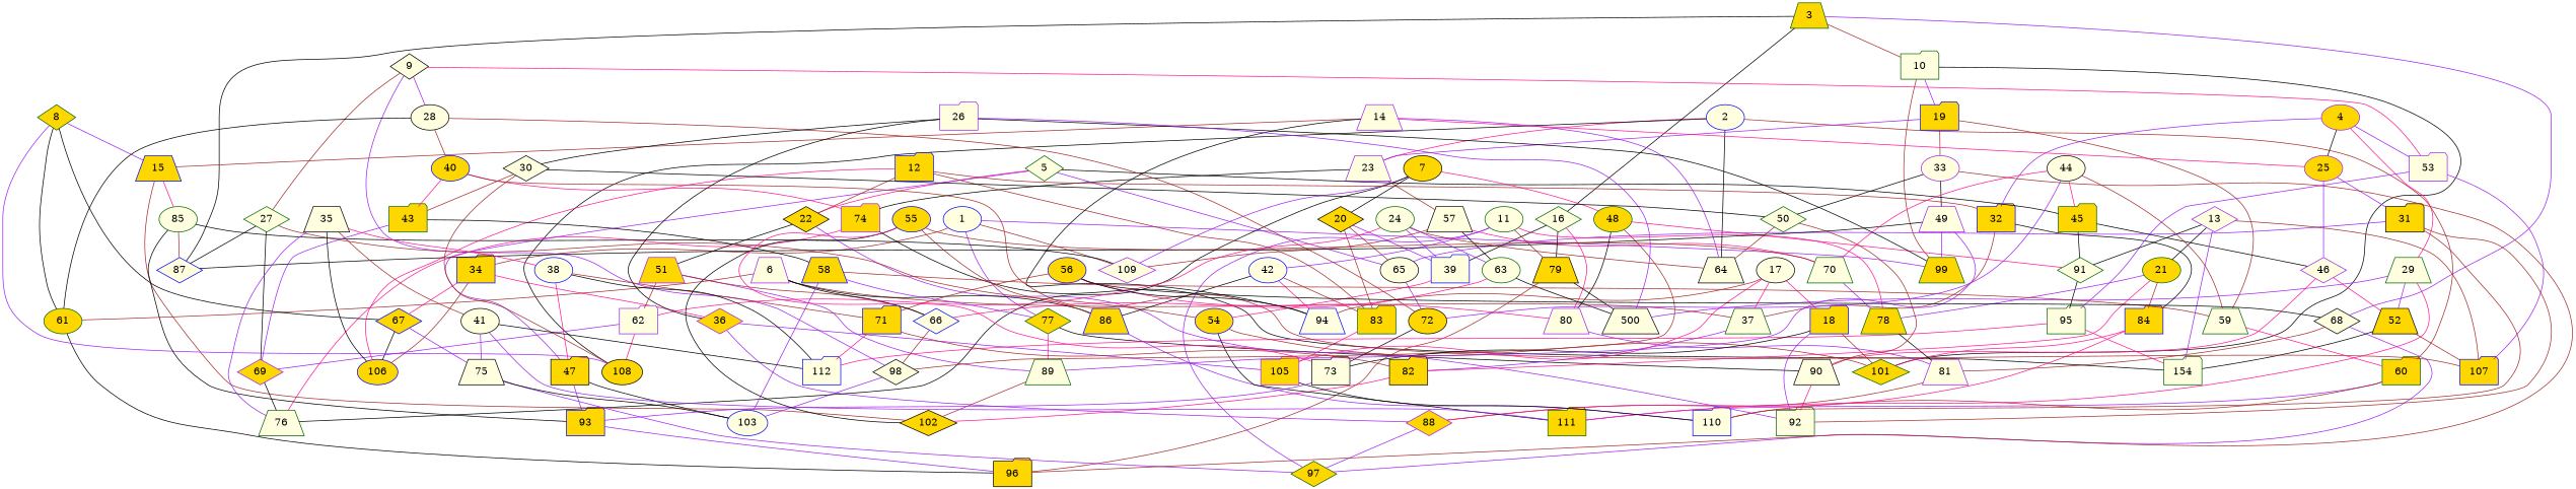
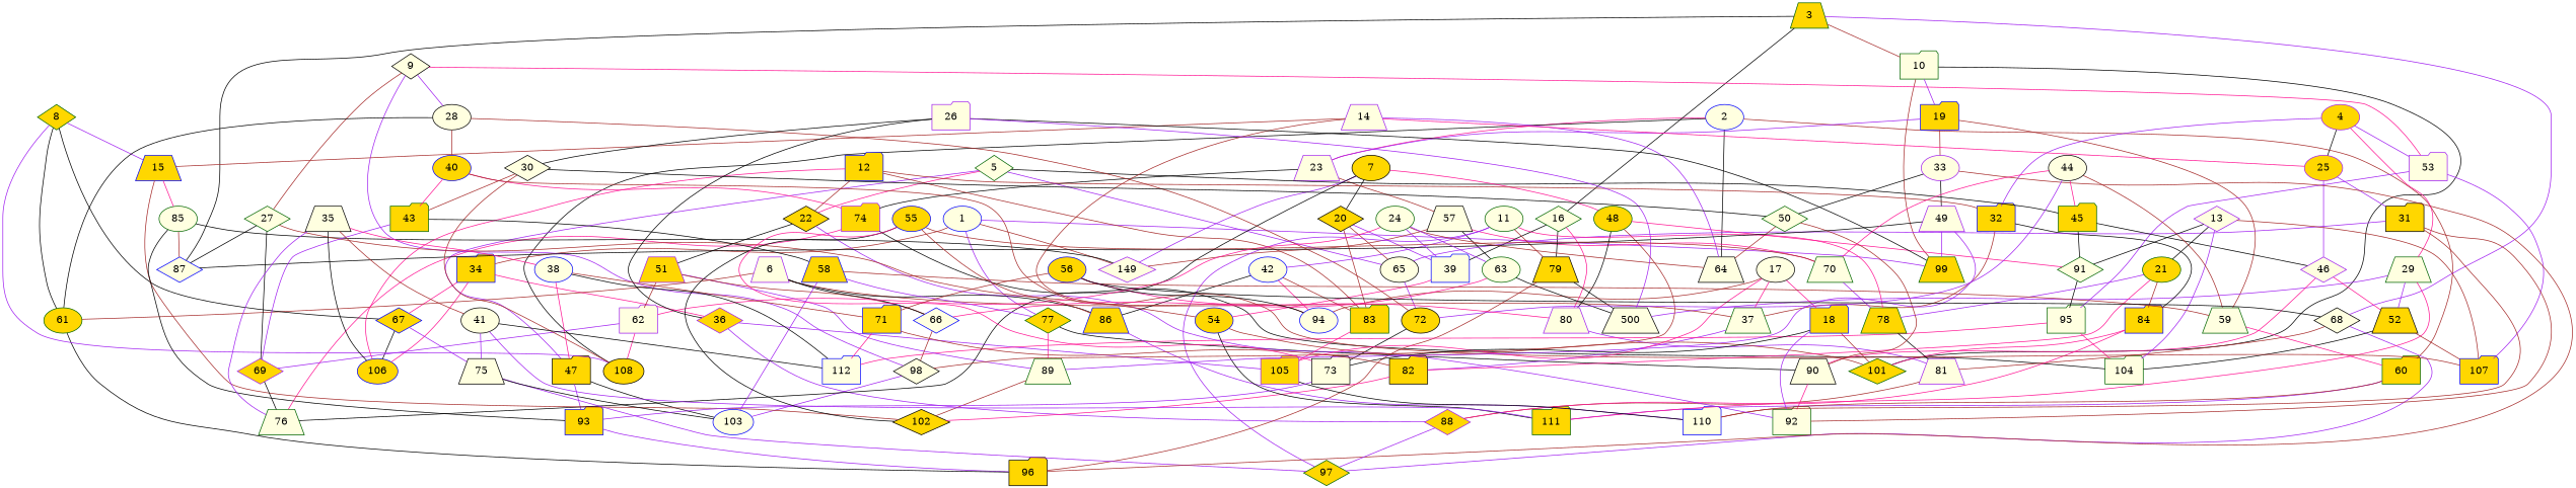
  graph {
    node [color=darkgreen fillcolor=lightyellow shape=folder style=filled]
    edge [color=brown]
    1 [color=blue shape=ellipse]
    34 [color=blue fillcolor=gold]
    77 [fillcolor=gold shape=diamond]
    99 [fillcolor=gold shape=trapezium]
-   109 [color=purple shape=diamond]
+   109 [color=purple shape=diamond label=149]
    67 [color=blue fillcolor=gold shape=diamond]
    106 [color=blue fillcolor=gold shape=ellipse]
    36 [color=purple fillcolor=gold shape=diamond]
    90 [color=black shape=trapezium]
    89 [shape=trapezium]
    2 [color=blue shape=ellipse]
    23 [color=purple shape=trapezium]
    60 [fillcolor=gold]
    64 [color=black shape=trapezium]
    108 [color=black fillcolor=gold shape=ellipse]
    57 [color=black shape=trapezium]
    74 [color=purple fillcolor=gold]
    111 [fillcolor=gold]
    110 [color=blue]
    3 [fillcolor=gold shape=trapezium]
    10
    16 [shape=diamond]
    68 [color=black shape=diamond]
    87 [color=blue shape=diamond]
    19 [color=blue fillcolor=gold]
    101 [fillcolor=gold shape=diamond]
    79 [color=black fillcolor=gold shape=trapezium]
    39 [color=blue]
    80 [color=purple shape=trapezium]
    97 [fillcolor=gold shape=diamond]
    81 [color=purple shape=trapezium]
    4 [color=purple fillcolor=gold shape=ellipse]
    25 [color=purple fillcolor=gold shape=ellipse]
    29 [shape=trapezium]
    32 [color=blue fillcolor=gold]
    53 [color=purple]
    31 [color=black fillcolor=gold]
    46 [color=purple shape=diamond]
    n39 [color=black label=500 shape=trapezium]
    52 [color=black fillcolor=gold shape=trapezium]
    37 [shape=trapezium]
    84 [color=blue fillcolor=gold]
    107 [color=blue fillcolor=gold]
    95
    5 [shape=diamond]
    22 [color=black fillcolor=gold shape=diamond]
    45 [fillcolor=gold]
    47 [color=black fillcolor=gold]
    65 [color=black shape=ellipse]
    92
    51 [color=purple fillcolor=gold shape=trapezium]
    91 [shape=diamond]
    93 [color=blue fillcolor=gold]
    103 [color=blue shape=ellipse]
    72 [color=black fillcolor=gold shape=ellipse]
    6 [color=purple shape=trapezium]
    61 [fillcolor=gold shape=ellipse]
    66 [color=blue shape=diamond]
    86 [color=blue fillcolor=gold shape=trapezium]
    82 [color=black fillcolor=gold]
    96 [color=black fillcolor=gold]
    98 [color=black shape=diamond]
    7 [color=black fillcolor=gold shape=ellipse]
    20 [color=black fillcolor=gold shape=diamond]
    48 [fillcolor=gold shape=ellipse]
    76 [shape=trapezium]
    83 [fillcolor=gold]
    8 [fillcolor=gold shape=diamond]
    15 [color=blue fillcolor=gold shape=trapezium]
    85 [shape=ellipse]
    102 [color=black fillcolor=gold shape=diamond]
    75 [color=black shape=trapezium]
    9 [color=black shape=diamond]
    27 [shape=diamond]
    28 [color=black shape=ellipse]
    54 [color=blue fillcolor=gold shape=ellipse]
    69 [color=purple fillcolor=gold shape=diamond]
    40 [color=blue fillcolor=gold shape=ellipse]
    33 [color=purple shape=ellipse]
    59 [shape=trapezium]
    11 [shape=ellipse]
    42 [color=blue shape=ellipse]
    78 [fillcolor=gold shape=trapezium]
-   94 [color=blue shape=trapezium]
+   94 [color=blue shape=ellipse]
    12 [color=blue fillcolor=gold]
    105 [color=purple fillcolor=gold]
    13 [color=purple shape=diamond]
    21 [fillcolor=gold shape=ellipse]
-   104 [label=154]
+   104
    14 [color=purple shape=trapezium]
    17 [color=black shape=ellipse]
    18 [color=blue fillcolor=gold]
    73 [color=black]
    50 [shape=diamond]
    49 [color=purple shape=trapezium]
    88 [color=purple fillcolor=gold shape=diamond]
    62 [color=purple]
    63 [shape=ellipse]
    70 [shape=trapezium]
    24 [shape=ellipse]
    26 [color=purple]
    30 [color=black shape=diamond]
    43 [fillcolor=gold]
    58 [color=blue fillcolor=gold shape=trapezium]
    35 [color=black shape=trapezium]
    38 [color=blue shape=ellipse]
    41 [color=black shape=ellipse]
    71 [color=blue fillcolor=gold]
    112 [color=blue]
    44 [color=black shape=ellipse]
    55 [color=blue fillcolor=gold shape=ellipse]
    56 [color=blue fillcolor=gold shape=ellipse]
    1 -- 34
    1 -- 77 [color=purple]
    1 -- 99 [color=purple]
    1 -- 109
    34 -- 67 [color=deeppink]
-   34 -- 106
+   34 -- 106 [color=deeppink]
    34 -- 36 [color=deeppink]
    77 -- 90 [color=black]
    77 -- 89 [color=deeppink]
    67 -- 106 [color=black]
    67 -- 75 [color=purple]
    36 -- 105 [color=purple]
    36 -- 88 [color=purple]
    90 -- 92 [color=deeppink]
    89 -- 102
    2 -- 23 [color=deeppink]
    2 -- 60
    2 -- 64 [color=black]
    2 -- 108 [color=black]
    23 -- 57
    23 -- 74 [color=black]
    60 -- 111 [color=purple]
    60 -- 110
    57 -- 109
    57 -- 63 [color=black]
    57 -- 70 [color=deeppink]
    74 -- 76 [color=deeppink]
    74 -- 104 [color=black]
    3 -- 10
    3 -- 16 [color=black]
    3 -- 68 [color=purple]
    3 -- 87 [color=black]
    10 -- 99
    10 -- 19 [color=purple]
    10 -- 101 [color=black]
    16 -- 79 [color=black]
    16 -- 39 [color=black]
    16 -- 80 [color=deeppink]
    68 -- 97 [color=purple]
    68 -- 81
    19 -- 23 [color=purple]
    19 -- 33
    19 -- 59
    79 -- n39 [color=black]
    79 -- 96
    39 -- 54 [color=deeppink]
    80 -- 81 [color=purple]
    81 -- 88
    4 -- 25 [color=black]
    4 -- 29 [color=deeppink]
    4 -- 32 [color=purple]
    4 -- 53 [color=purple]
    25 -- 31 [color=purple]
    25 -- 46 [color=purple]
    29 -- 111 [color=deeppink]
    29 -- n39 [color=purple]
    29 -- 52 [color=purple]
    32 -- 37
    32 -- 84 [color=black]
    53 -- 107 [color=purple]
    53 -- 95 [color=purple]
    31 -- 110
    31 -- 65 [color=purple]
    31 -- 92
    46 -- 90 [color=deeppink]
    46 -- 52 [color=deeppink]
    52 -- 107
    52 -- 104 [color=black]
    37 -- 82 [color=purple]
    84 -- 101 [color=deeppink]
    84 -- 88 [color=deeppink]
    95 -- 104 [color=deeppink]
    95 -- 112 [color=deeppink]
    5 -- 22 [color=deeppink]
    5 -- 45 [color=black]
    5 -- 47 [color=purple]
    5 -- 65 [color=purple]
    22 -- 92 [color=purple]
    22 -- 51 [color=black]
    45 -- 46 [color=black]
    45 -- 91 [color=black]
    47 -- 93 [color=purple]
    47 -- 103 [color=black]
    65 -- 72 [color=purple]
    51 -- 89 [color=purple]
    51 -- 66
    51 -- 62
    91 -- 95 [color=black]
    93 -- 96 [color=purple]
    72 -- 73 [color=black]
    6 -- 37
    6 -- 61
    6 -- 66 [color=black]
    6 -- 86 [color=black]
    61 -- 96 [color=black]
    66 -- 98
    86 -- 110 [color=purple]
    82 -- 102 [color=deeppink]
    98 -- 103 [color=purple]
    7 -- 109 [color=purple]
    7 -- 20 [color=black]
    7 -- 48 [color=deeppink]
    7 -- 76 [color=black]
    20 -- 39 [color=purple]
    20 -- 65
    20 -- 83
    48 -- 80 [color=black]
    48 -- 91 [color=deeppink]
    48 -- 98
    83 -- 105 [color=deeppink]
    8 -- 67 [color=black]
    8 -- 108 [color=purple]
    8 -- 61 [color=black]
    8 -- 15 [color=purple]
    15 -- 85 [color=deeppink]
    15 -- 102
    85 -- 109 [color=black]
    85 -- 87
    85 -- 93 [color=black]
    75 -- 97 [color=purple]
    75 -- 103 [color=black]
    9 -- 53 [color=deeppink]
    9 -- 98 [color=purple]
    9 -- 27
    9 -- 28 [color=purple]
    27 -- 87 [color=black]
    27 -- 54
    27 -- 69 [color=black]
    28 -- 72
    28 -- 61 [color=black]
    28 -- 40
    54 -- 111 [color=black]
    54 -- 101
    69 -- 76 [color=black]
    40 -- 74 [color=deeppink]
    40 -- 107
    40 -- 43 [color=deeppink]
    33 -- 96
    33 -- 50 [color=black]
    33 -- 49 [color=black]
    59 -- 60 [color=deeppink]
    11 -- 79
    11 -- 97 [color=purple]
    11 -- 42 [color=purple]
    11 -- 78 [color=deeppink]
    42 -- 86 [color=black]
    42 -- 83
    42 -- 94 [color=deeppink]
    78 -- 81 [color=black]
    12 -- 106 [color=deeppink]
    12 -- 32
    12 -- 22
    12 -- 83
    105 -- 110 [color=black]
    13 -- 107
    13 -- 91 [color=black]
    13 -- 21 [color=black]
    13 -- 104 [color=purple]
    21 -- 84
    21 -- 82 [color=deeppink]
    21 -- 78 [color=purple]
    14 -- 64 [color=purple]
    14 -- 25 [color=deeppink]
    14 -- 15
-   14 -- 94 [color=black]
+   14 -- 94
    17 -- 37 [color=deeppink]
    17 -- 94
    17 -- 105 [color=deeppink]
    17 -- 18 [color=deeppink]
    18 -- 101
    18 -- 92 [color=purple]
    18 -- 73 [color=black]
    73 -- 93 [color=purple]
    50 -- 90
    50 -- 64
    49 -- 99 [color=purple]
    49 -- 89 [color=purple]
    49 -- 87 [color=black]
    88 -- 97 [color=purple]
    62 -- 108 [color=deeppink]
    62 -- 69 [color=purple]
    63 -- n39 [color=black]
    63 -- 66 [color=deeppink]
    70 -- 78 [color=purple]
    24 -- 64
    24 -- 39 [color=purple]
    24 -- 62 [color=deeppink]
    24 -- 63 [color=purple]
    26 -- 99 [color=black]
    26 -- 36 [color=black]
    26 -- n39 [color=purple]
    26 -- 30 [color=black]
    30 -- 108
    30 -- 50 [color=black]
    30 -- 43
    43 -- 69 [color=purple]
    43 -- 58 [color=black]
    58 -- 77 [color=purple]
    58 -- 103 [color=purple]
    58 -- 59
    35 -- 106 [color=black]
    35 -- 76 [color=purple]
    35 -- 38 [color=deeppink]
    35 -- 41
    38 -- 47 [color=deeppink]
    38 -- 71
    38 -- 112 [color=black]
    41 -- 111 [color=purple]
    41 -- 75 [color=purple]
    41 -- 112 [color=black]
    71 -- 82
    71 -- 112 [color=deeppink]
    44 -- 45 [color=deeppink]
    44 -- 72 [color=purple]
    44 -- 59
    44 -- 70 [color=deeppink]
    55 -- 86
    55 -- 102 [color=black]
    55 -- 73 [color=deeppink]
    55 -- 70
    56 -- 68 [color=black]
    56 -- 80 [color=deeppink]
    56 -- 94 [color=black]
    56 -- 71
  }
